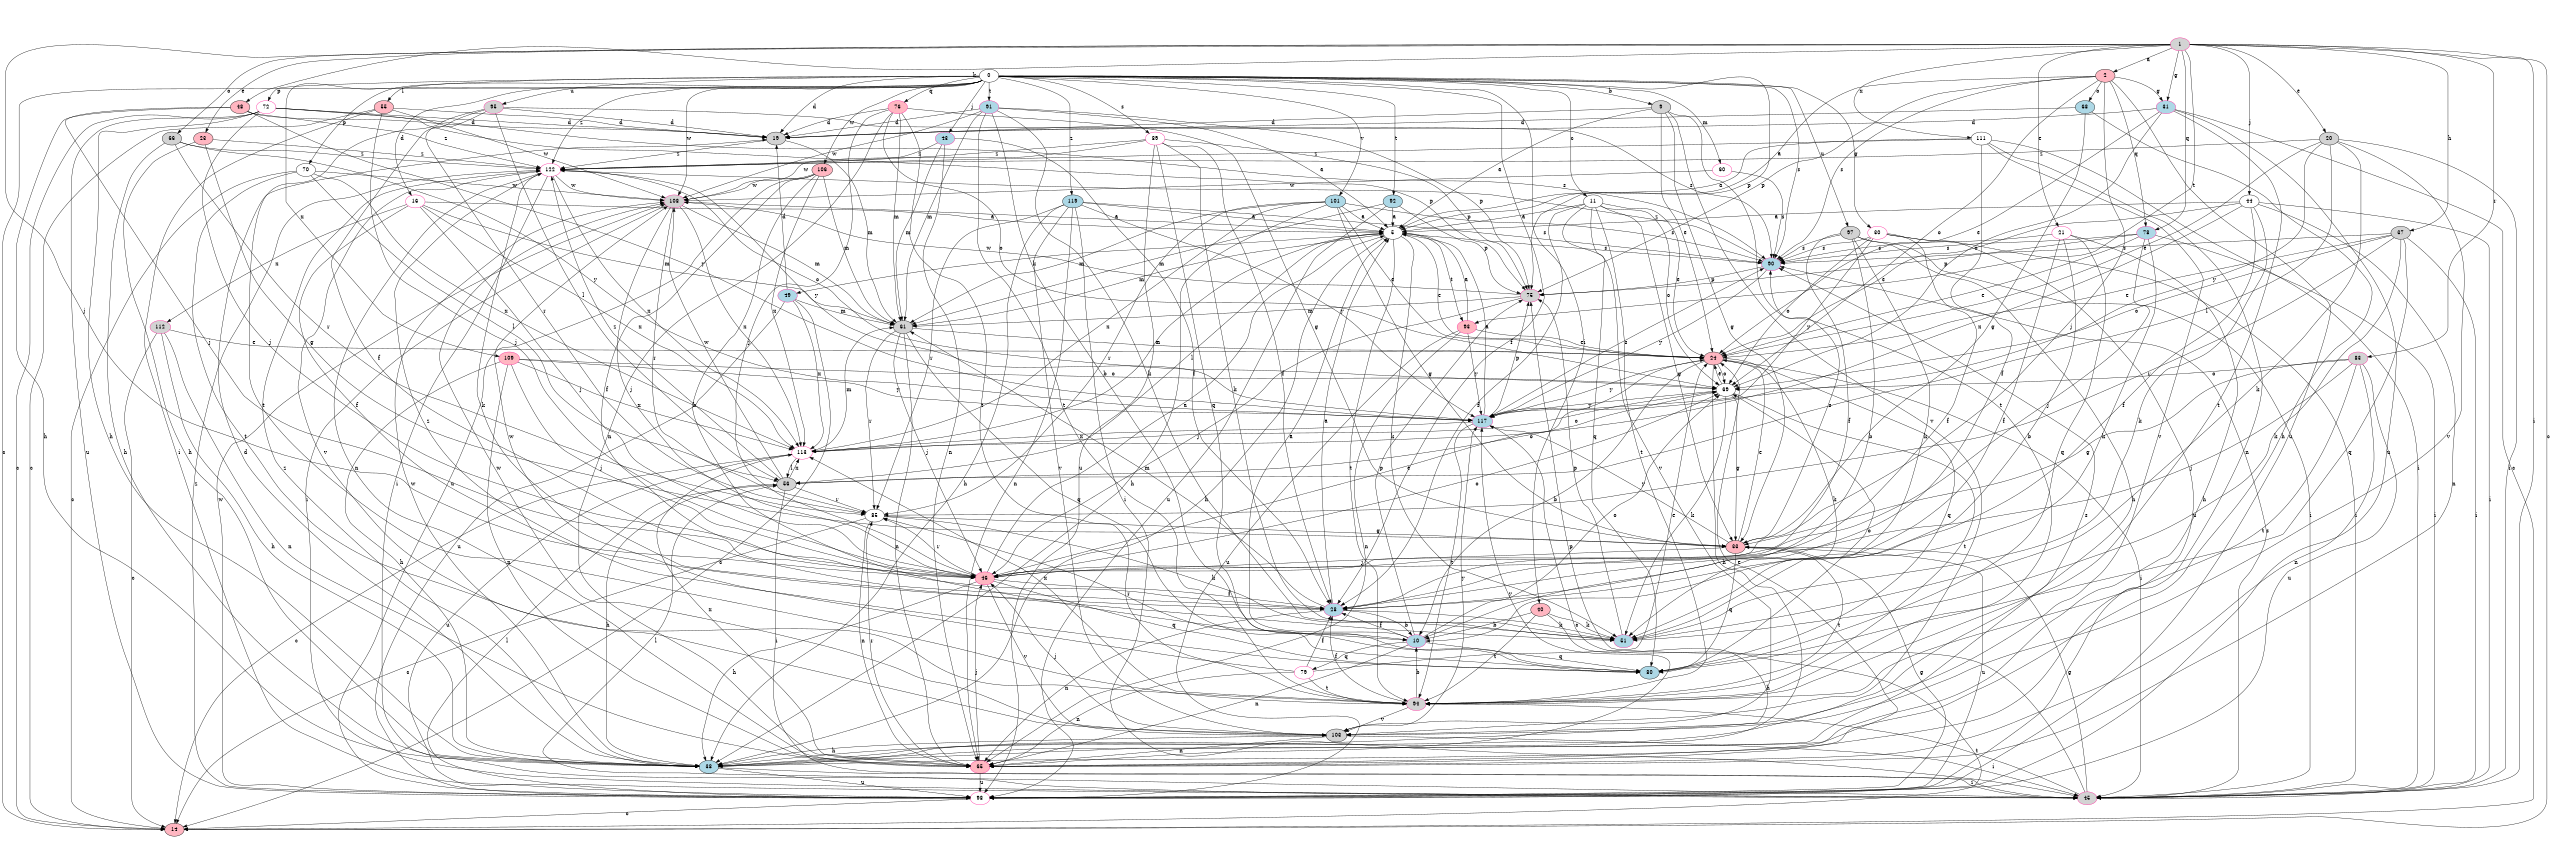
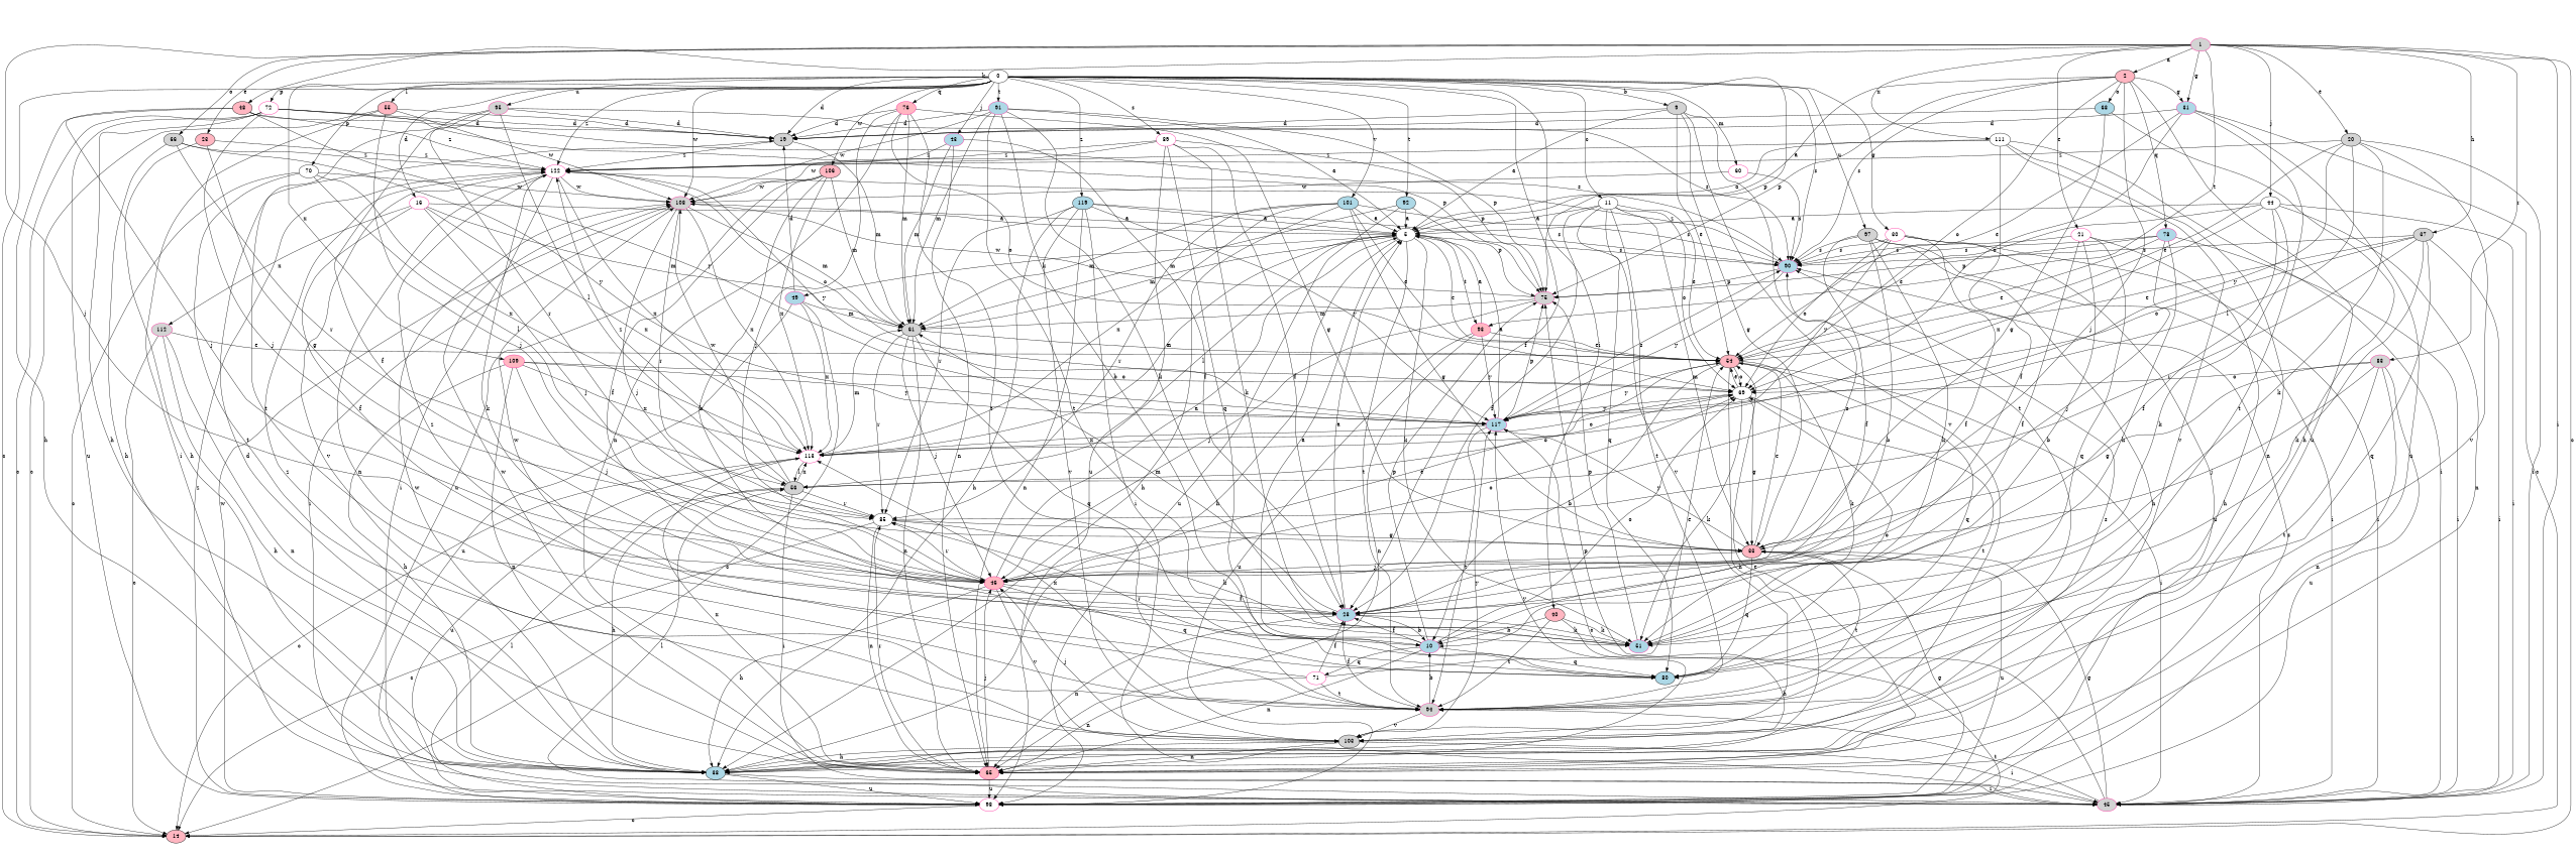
  strict digraph {
    node [color=deeppink fillcolor=white style=filled]
    0 [color=black]
    9 [color=black fillcolor=lightgrey]
    11 [color=black]
    14 [color=black fillcolor=lightpink]
    16
    19 [color=black fillcolor=lightgrey]
    28 [fillcolor=lightblue]
    30
    40 [color=black fillcolor=lightpink]
    43 [fillcolor=lightblue]
    55 [color=black fillcolor=lightpink]
    60
    70 [color=black]
    72
    75 [fillcolor=lightgrey]
    76 [fillcolor=lightpink]
    89
    90 [fillcolor=lightblue]
    91 [fillcolor=lightblue]
    92 [color=black fillcolor=lightblue]
    95 [fillcolor=lightgrey]
    97 [color=black fillcolor=lightgrey]
    101 [color=black fillcolor=lightblue]
    106 [color=black fillcolor=lightpink]
    108 [fillcolor=lightgrey]
    109 [fillcolor=lightpink]
    119 [color=black fillcolor=lightblue]
    122
    5 [color=black]
-   24 [color=black fillcolor=lightpink]
+   24 [color=black fillcolor=lightpink label=54]
    94 [fillcolor=lightgrey]
    33 [color=black fillcolor=lightpink]
    103 [color=black fillcolor=lightgrey]
    69 [color=black]
    80 [color=black fillcolor=lightblue]
    46 [fillcolor=lightpink]
    61 [color=black fillcolor=lightgrey]
    112 [fillcolor=lightgrey]
    113
    51 [fillcolor=lightblue]
    10 [fillcolor=lightblue]
    65 [fillcolor=lightpink]
    n43 [fillcolor=lightgrey label=45]
    98
    117 [fillcolor=lightblue]
    38 [color=black fillcolor=lightblue]
    56 [color=black fillcolor=lightgrey]
    85 [color=black]
    1 [fillcolor=lightgrey]
    2 [color=black fillcolor=lightpink]
    20 [color=black fillcolor=lightgrey]
    21
    23 [color=black fillcolor=lightpink]
    31 [fillcolor=lightblue]
    37 [color=black fillcolor=lightgrey]
    44 [color=black]
    48 [color=black fillcolor=lightpink]
    66 [color=black fillcolor=lightgrey]
    78 [fillcolor=lightblue]
    83 [fillcolor=lightgrey]
    93 [fillcolor=lightpink]
    111 [color=black]
    68 [color=black fillcolor=lightblue]
    49 [fillcolor=lightblue]
-   79
+   79 [label=71]
    0 -> 9 [label=b]
    0 -> 11 [label=c]
    0 -> 14 [label=c]
    0 -> 16 [label=d]
    0 -> 19 [label=d]
    0 -> 28 [label=f]
    0 -> 30 [label=g]
    0 -> 40 [label=i]
    0 -> 43 [label=j]
    0 -> 55 [label=l]
    0 -> 60 [label=m]
    0 -> 70 [label=p]
    0 -> 72 [label=p]
    0 -> 75 [label=p]
    0 -> 76 [label=q]
    0 -> 89 [label=s]
    0 -> 90 [label=s]
    0 -> 91 [label=t]
    0 -> 92 [label=t]
    0 -> 95 [label=u]
    0 -> 97 [label=u]
    0 -> 101 [label=v]
    0 -> 106 [label=w]
    0 -> 108 [label=w]
    0 -> 109 [label=x]
    0 -> 119 [label=z]
    0 -> 122 [label=z]
    9 -> 19 [label=d]
    9 -> 5 [label=a]
    9 -> 24 [label=e]
    9 -> 94 [label=t]
    9 -> 33 [label=g]
    9 -> 103 [label=v]
    11 -> 28 [label=f]
    11 -> 5 [label=a]
    11 -> 24 [label=e]
    11 -> 94 [label=t]
-   11 -> 33 [label=g]
+   11 -> 33 [label=m]
    11 -> 103 [label=v]
    11 -> 69 [label=o]
    11 -> 80 [label=q]
    16 -> 28 [label=f]
    16 -> 5 [label=a]
    16 -> 46 [label=j]
    16 -> 61 [label=m]
    16 -> 112 [label=x]
    16 -> 113 [label=x]
    19 -> 122 [label=z]
    19 -> 61 [label=m]
    28 -> 5 [label=a]
    28 -> 61 [label=m]
    28 -> 51 [label=k]
    28 -> 10 [label=b]
    28 -> 65 [label=n]
    30 -> 28 [label=f]
    30 -> 90 [label=s]
    30 -> 69 [label=o]
    30 -> n43 [label=i]
    30 -> 98 [label=u]
    30 -> 117 [label=y]
    40 -> 94 [label=t]
    40 -> 51 [label=k]
    40 -> 10 [label=b]
    40 -> 38 [label=h]
    43 -> 28 [label=f]
    43 -> 122 [label=z]
    43 -> 61 [label=m]
    43 -> 65 [label=n]
    55 -> 14 [label=c]
    55 -> 19 [label=d]
    55 -> 108 [label=w]
    55 -> 46 [label=j]
    55 -> n43 [label=i]
    60 -> 90 [label=s]
    60 -> 108 [label=w]
    70 -> 14 [label=c]
    70 -> 108 [label=w]
    70 -> 94 [label=t]
    70 -> 113 [label=x]
    70 -> 56 [label=l]
    72 -> 14 [label=c]
    72 -> 19 [label=d]
    72 -> 75 [label=p]
    72 -> 90 [label=s]
    72 -> 46 [label=j]
    72 -> 98 [label=u]
    72 -> 38 [label=h]
    75 -> 108 [label=w]
    75 -> 46 [label=j]
    75 -> 61 [label=m]
    76 -> 19 [label=d]
    76 -> 94 [label=t]
    76 -> 33 [label=g]
    76 -> 69 [label=o]
    76 -> 46 [label=j]
    76 -> 61 [label=m]
    76 -> 65 [label=n]
    89 -> 28 [label=f]
    89 -> 75 [label=p]
    89 -> 108 [label=w]
    89 -> 122 [label=z]
    89 -> 80 [label=q]
    89 -> 51 [label=k]
    89 -> 98 [label=u]
    90 -> 75 [label=p]
    90 -> 122 [label=z]
    90 -> 117 [label=y]
    91 -> 19 [label=d]
    91 -> 75 [label=p]
    91 -> 108 [label=w]
    91 -> 5 [label=a]
    91 -> 94 [label=t]
    91 -> 61 [label=m]
    91 -> 51 [label=k]
    91 -> 10 [label=b]
    92 -> 75 [label=p]
    92 -> 5 [label=a]
    92 -> 61 [label=m]
    92 -> 98 [label=u]
    95 -> 19 [label=d]
    95 -> 28 [label=f]
    95 -> 90 [label=s]
    95 -> 94 [label=t]
    95 -> 56 [label=l]
    95 -> 85 [label=r]
    97 -> 28 [label=f]
    97 -> 90 [label=s]
    97 -> 51 [label=k]
    97 -> 10 [label=b]
    97 -> n43 [label=i]
    97 -> 38 [label=h]
    101 -> 90 [label=s]
    101 -> 5 [label=a]
    101 -> 24 [label=e]
    101 -> 33 [label=g]
    101 -> 61 [label=m]
    101 -> 113 [label=x]
    101 -> 38 [label=h]
    101 -> 85 [label=r]
    106 -> 28 [label=f]
    106 -> 108 [label=w]
    106 -> 61 [label=m]
    106 -> 113 [label=x]
    106 -> 10 [label=b]
    106 -> 98 [label=u]
    108 -> 5 [label=a]
    108 -> 46 [label=j]
    108 -> 61 [label=m]
    108 -> 113 [label=x]
    108 -> n43 [label=i]
    108 -> 85 [label=r]
    109 -> 69 [label=o]
    109 -> 46 [label=j]
    109 -> 113 [label=x]
    109 -> 65 [label=n]
    109 -> 117 [label=y]
    109 -> 38 [label=h]
    119 -> 90 [label=s]
    119 -> 5 [label=a]
    119 -> 103 [label=v]
    119 -> 65 [label=n]
    119 -> n43 [label=i]
    119 -> 117 [label=y]
    119 -> 38 [label=h]
    119 -> 85 [label=r]
    122 -> 108 [label=w]
    122 -> 103 [label=v]
    122 -> 69 [label=o]
    122 -> 113 [label=x]
    122 -> 51 [label=k]
    122 -> 65 [label=n]
    122 -> n43 [label=i]
    122 -> 117 [label=y]
    5 -> 90 [label=s]
    5 -> 24 [label=e]
    5 -> 94 [label=t]
    5 -> 61 [label=m]
    5 -> 51 [label=k]
    5 -> 38 [label=h]
    5 -> 56 [label=l]
    5 -> 93 [label=t]
    5 -> 49 [label=k]
    24 -> 69 [label=o]
    24 -> 80 [label=q]
    24 -> 51 [label=k]
    24 -> 10 [label=b]
    24 -> n43 [label=i]
    24 -> 117 [label=y]
    24 -> 38 [label=h]
    94 -> 28 [label=f]
    94 -> 103 [label=v]
    94 -> 113 [label=x]
    94 -> 10 [label=b]
    33 -> 90 [label=s]
    33 -> 24 [label=e]
    33 -> 94 [label=t]
    33 -> 80 [label=q]
    33 -> 46 [label=j]
    33 -> 98 [label=u]
    33 -> 117 [label=y]
    103 -> 108 [label=w]
    103 -> 46 [label=j]
    103 -> 65 [label=n]
    103 -> n43 [label=i]
    103 -> 117 [label=y]
    103 -> 38 [label=h]
    69 -> 24 [label=e]
    69 -> 94 [label=t]
    69 -> 33 [label=g]
    69 -> 51 [label=k]
    69 -> 117 [label=y]
    80 -> 122 [label=z]
    80 -> 69 [label=o]
    80 -> 85 [label=r]
    46 -> 28 [label=f]
    46 -> 5 [label=a]
    46 -> 24 [label=e]
    46 -> 103 [label=v]
    46 -> 69 [label=o]
    46 -> 80 [label=q]
    46 -> 38 [label=h]
    46 -> 85 [label=r]
    61 -> 24 [label=e]
    61 -> 80 [label=q]
    61 -> 46 [label=j]
    61 -> 65 [label=n]
    61 -> 85 [label=r]
    112 -> 14 [label=c]
    112 -> 24 [label=e]
    112 -> 65 [label=n]
    112 -> 38 [label=h]
    113 -> 14 [label=c]
    113 -> 5 [label=a]
    113 -> 69 [label=o]
    113 -> 61 [label=m]
    113 -> 98 [label=u]
    113 -> 56 [label=l]
    51 -> 75 [label=p]
    10 -> 28 [label=f]
    10 -> 75 [label=p]
    10 -> 5 [label=a]
    10 -> 69 [label=o]
    10 -> 80 [label=q]
    10 -> 65 [label=n]
    10 -> 79 [label=q]
    65 -> 24 [label=e]
    65 -> 46 [label=j]
    65 -> 113 [label=x]
    65 -> 98 [label=u]
    65 -> 117 [label=y]
    65 -> 85 [label=r]
    n43 -> 75 [label=p]
    n43 -> 90 [label=s]
    n43 -> 94 [label=t]
    n43 -> 33 [label=g]
    n43 -> 56 [label=l]
    98 -> 14 [label=c]
    98 -> 108 [label=w]
    98 -> 122 [label=z]
    98 -> 33 [label=g]
    98 -> 56 [label=l]
    117 -> 14 [label=c]
    117 -> 75 [label=p]
    117 -> 90 [label=s]
    117 -> 5 [label=a]
    117 -> 94 [label=t]
    117 -> 113 [label=x]
    38 -> 19 [label=d]
    38 -> 90 [label=s]
    38 -> 108 [label=w]
    38 -> 122 [label=z]
    38 -> n43 [label=i]
    38 -> 98 [label=u]
    56 -> 108 [label=w]
    56 -> 122 [label=z]
    56 -> 69 [label=o]
    56 -> 113 [label=x]
    56 -> n43 [label=i]
    56 -> 38 [label=h]
    56 -> 85 [label=r]
    85 -> 14 [label=c]
    85 -> 33 [label=g]
    85 -> 51 [label=k]
    85 -> 65 [label=n]
    1 -> 14 [label=c]
    1 -> 46 [label=j]
    1 -> n43 [label=i]
    1 -> 2 [label=a]
    1 -> 20 [label=e]
    1 -> 21 [label=e]
    1 -> 23 [label=e]
    1 -> 31 [label=g]
    1 -> 37 [label=h]
    1 -> 44 [label=j]
    1 -> 48 [label=k]
    1 -> 66 [label=o]
-   1 -> 78 [label=q]
    1 -> 83 [label=r]
    1 -> 93 [label=t]
    1 -> 111 [label=x]
    2 -> 75 [label=p]
    2 -> 90 [label=s]
    2 -> 5 [label=a]
    2 -> 69 [label=o]
    2 -> 46 [label=j]
    2 -> 98 [label=u]
    2 -> 31 [label=g]
    2 -> 78 [label=q]
    2 -> 68 [label=o]
    20 -> 122 [label=z]
    20 -> 24 [label=e]
    20 -> 103 [label=v]
    20 -> 51 [label=k]
    20 -> n43 [label=i]
    20 -> 117 [label=y]
    20 -> 56 [label=l]
    21 -> 28 [label=f]
    21 -> 90 [label=s]
    21 -> 80 [label=q]
    21 -> 10 [label=b]
    21 -> 38 [label=h]
    23 -> 122 [label=z]
    23 -> 33 [label=g]
    23 -> 38 [label=h]
    31 -> 14 [label=c]
    31 -> 19 [label=d]
    31 -> 24 [label=e]
    31 -> 94 [label=t]
    31 -> 69 [label=o]
    31 -> 98 [label=u]
    37 -> 90 [label=s]
    37 -> 24 [label=e]
    37 -> 69 [label=o]
    37 -> 80 [label=q]
    37 -> 51 [label=k]
    37 -> n43 [label=i]
    37 -> 85 [label=r]
    44 -> 28 [label=f]
    44 -> 5 [label=a]
    44 -> 24 [label=e]
    44 -> 113 [label=x]
    44 -> 51 [label=k]
    44 -> 65 [label=n]
    44 -> n43 [label=i]
    48 -> 19 [label=d]
    48 -> 122 [label=z]
    48 -> 46 [label=j]
    48 -> 117 [label=y]
    48 -> 38 [label=h]
    66 -> 122 [label=z]
    66 -> 117 [label=y]
    66 -> 38 [label=h]
    66 -> 85 [label=r]
    78 -> 75 [label=p]
    78 -> 90 [label=s]
    78 -> 24 [label=e]
    78 -> 46 [label=j]
    78 -> 51 [label=k]
    78 -> n43 [label=i]
    83 -> 94 [label=t]
    83 -> 33 [label=g]
    83 -> 69 [label=o]
    83 -> 46 [label=j]
    83 -> 65 [label=n]
    83 -> 98 [label=u]
    93 -> 5 [label=a]
    93 -> 24 [label=e]
    93 -> 65 [label=n]
    93 -> 98 [label=u]
    93 -> 117 [label=y]
    111 -> 28 [label=f]
    111 -> 122 [label=z]
    111 -> 5 [label=a]
    111 -> 103 [label=v]
    111 -> 65 [label=n]
    111 -> n43 [label=i]
    68 -> 19 [label=d]
    68 -> 33 [label=g]
    68 -> 38 [label=h]
    49 -> 14 [label=c]
    49 -> 19 [label=d]
    49 -> 61 [label=m]
    49 -> 113 [label=x]
    49 -> 98 [label=u]
    79 -> 28 [label=f]
    79 -> 108 [label=w]
    79 -> 24 [label=e]
    79 -> 94 [label=t]
    79 -> 65 [label=n]
  }
